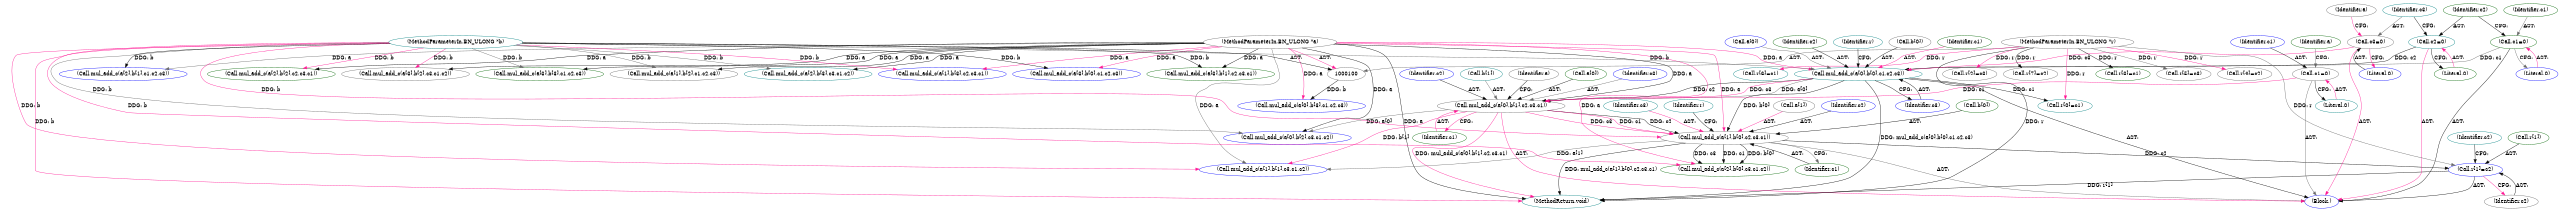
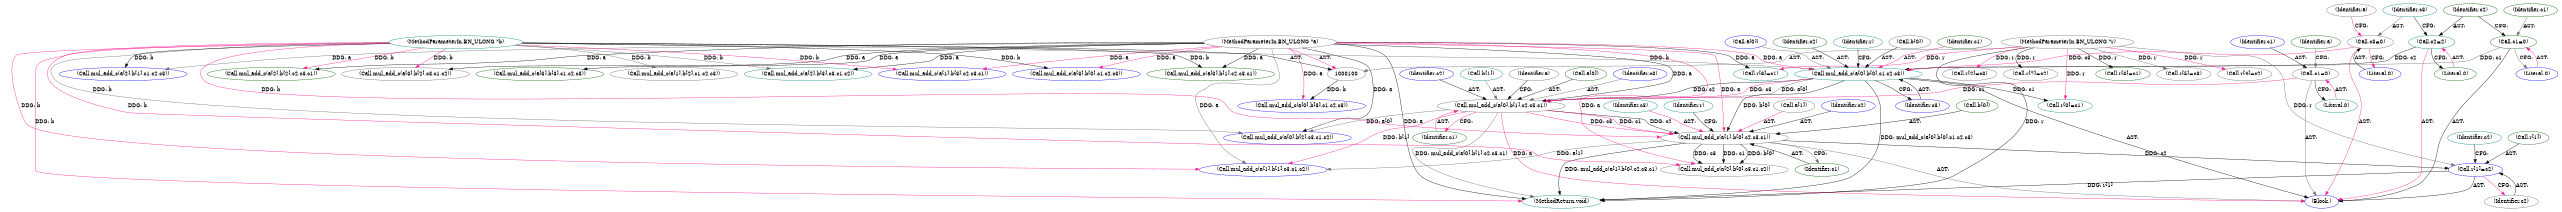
  digraph {
    node [color=gray40]
    edge [color=black]
    n1 [color=blue label="(Call,r[1]=c2)"]
    n2 [color=teal label="(MethodReturn,void)"]
    n3 [color=blue label="(Block,)"]
    n4 [label="(Identifier,c2)"]
    n5 [label="(Call,mul_add_c(a[1],b[0],c2,c3,c1))"]
    n6 [color=blue label="(Call,mul_add_c(a[1],b[1],c3,c1,c2))"]
    n7 [color=darkgreen label="(Identifier,c1)"]
-   n8 [color=darkgreen label="(Call,mul_add_c(a[2],b[0],c3,c1,c2))"]
+   n8 [label="(Call,mul_add_c(a[2],b[0],c3,c1,c2))"]
    n9 [label="(MethodParameterIn,BN_ULONG *a)"]
    n10 [color=teal label="(Call,mul_add_c(a[0],b[0],c1,c2,c3))"]
    n11 [label="(Call,mul_add_c(a[0],b[1],c2,c3,c1))"]
    n12 [color=blue label="(Call,mul_add_c(a[3],b[0],c1,c2,c3))"]
    n13 [color=blue label="(Call,mul_add_c(a[1],b[3],c2,c3,c1))"]
    n14 [color=blue label="(Call,mul_add_c(a[0],b[2],c3,c1,c2))"]
    n15 [color=darkgreen label="(Call,mul_add_c(a[3],b[1],c2,c3,c1))"]
    n16 [color=blue label="(Call,mul_add_c(a[2],b[1],c1,c2,c3))"]
    n17 [color=darkgreen label="(Call,mul_add_c(a[3],b[3],c1,c2,c3))"]
    n18 [color=teal label="(Call,mul_add_c(a[2],b[3],c3,c1,c2))"]
    n19 [color=blue label="(Call,mul_add_c(a[0],b[3],c1,c2,c3))"]
    n20 [color=darkgreen label="(Call,mul_add_c(a[2],b[2],c2,c3,c1))"]
    n21 [label="(Call,mul_add_c(a[3],b[2],c3,c1,c2))"]
    n22 [label="(Call,mul_add_c(a[1],b[2],c1,c2,c3))"]
    1000100
    n24 [color=blue label="(Identifier,c3)"]
    n25 [color=teal label="(Call,r[0]=c1)"]
    n26 [color=darkgreen label="(Identifier,c1)"]
    n27 [color=teal label="(MethodParameterIn,BN_ULONG *b)"]
    n28 [color=darkgreen label="(Call,c1=0)"]
    n29 [color=blue label="(Literal,0)"]
-   n30 [color=teal label="(Call,c2=0)"]
+   n30 [color=teal label="(Call,c2=2)"]
    n31 [color=darkgreen label="(Literal,0)"]
    n32 [label="(Call,c3=0)"]
    n33 [color=blue label="(Literal,0)"]
    n34 [label="(Call,c1=0)"]
    n35 [color=teal label="(Literal,0)"]
    n36 [label="(MethodParameterIn,BN_ULONG *r)"]
    n37 [color=darkgreen label="(Call,r[3]=c1)"]
    n38 [label="(Call,r[5]=c3)"]
    n39 [color=teal label="(Call,r[6]=c1)"]
    n40 [label="(Call,r[4]=c2)"]
    n41 [label="(Call,r[2]=c3)"]
    n42 [label="(Call,r[7]=c2)"]
    n43 [label="(Call,a[1])"]
    n44 [color=darkgreen label="(Identifier,c2)"]
    n45 [color=teal label="(Call,b[1])"]
    n46 [color=blue label="(Identifier,c2)"]
    n47 [color=blue label="(Call,a[0])"]
    n48 [color=darkgreen label="(Identifier,c2)"]
    n49 [label="(Identifier,a)"]
    n50 [color=blue label="(Identifier,c1)"]
    n51 [color=darkgreen label="(Identifier,c1)"]
    n52 [color=darkgreen label="(Call,a[0])"]
    n53 [color=teal label="(Identifier,c3)"]
    n54 [color=teal label="(Identifier,r)"]
    n55 [color=darkgreen label="(Identifier,a)"]
    n56 [color=darkgreen label="(Call,b[0])"]
    n57 [color=teal label="(Identifier,c3)"]
    n58 [label="(Call,b[0])"]
    n59 [color=blue label="(Identifier,c3)"]
    n60 [color=blue label="(Identifier,c2)"]
    n61 [color=teal label="(Identifier,c2)"]
    n62 [color=teal label="(Identifier,r)"]
    n63 [color=darkgreen label="(Call,r[1])"]
    n64 [color=darkgreen label="(Identifier,c1)"]
    n65 [label="(Identifier,a)"]
    n1 -> n2 [label="DDG: r[1]"]
    n1 -> n3 [label="AST: "]
    n1 -> n4 [color=deeppink label="CFG: "]
    n4 -> n1 [label="AST: "]
    n5 -> n1 [label="DDG: c2"]
    n5 -> n2 [label="DDG: mul_add_c(a[1],b[0],c2,c3,c1)"]
    n5 -> n3 [color=gray40 label="AST: "]
    n5 -> n6 [color=gray40 label="DDG: a[1]"]
    n5 -> n7 [color=gray40 label="CFG: "]
    n5 -> n8 [label="DDG: b[0]"]
    n5 -> n8 [label="DDG: c3"]
    n5 -> n8 [label="DDG: c1"]
    n7 -> n5 [label="AST: "]
    n9 -> n2 [label="DDG: a"]
    n9 -> n5 [color=deeppink label="DDG: a"]
    n9 -> n6 [color=gray40 label="DDG: a"]
    n9 -> n8 [color=deeppink label="DDG: a"]
    n9 -> n10 [color=deeppink label="DDG: a"]
    n9 -> n11 [label="DDG: a"]
    n9 -> n12 [color=deeppink label="DDG: a"]
    n9 -> n13 [color=deeppink label="DDG: a"]
    n9 -> n14 [label="DDG: a"]
    n9 -> n15 [label="DDG: a"]
    n9 -> n16 [color=gray40 label="DDG: a"]
    n9 -> n17 [label="DDG: a"]
    n9 -> n18 [label="DDG: a"]
    n9 -> n19 [color=deeppink label="DDG: a"]
    n9 -> n20 [label="DDG: a"]
    n9 -> n21 [label="DDG: a"]
-   n9 -> n22 [label="DDG: a"]
+   n9 -> n39 [label="DDG: a"]
    n9 -> 1000100 [color=deeppink label="AST: "]
    n10 -> n2 [label="DDG: mul_add_c(a[0],b[0],c1,c2,c3)"]
    n10 -> n3 [label="AST: "]
    n10 -> n5 [label="DDG: b[0]"]
    n10 -> n11 [color=gray40 label="DDG: a[0]"]
    n10 -> n11 [label="DDG: c2"]
    n10 -> n11 [color=deeppink label="DDG: c3"]
    n10 -> n24 [label="CFG: "]
    n10 -> n25 [label="DDG: c1"]
-   n11 -> n2 [color=deeppink label="DDG: mul_add_c(a[0],b[1],c2,c3,c1)"]
-   n11 -> n3 [color=deeppink label="AST: "]
+   n11 -> n2 [color=gray40 label="DDG: mul_add_c(a[0],b[1],c2,c3,c1)"]
+   n11 -> n3 [color=deeppink label="DDG: a"]
    n11 -> n5 [label="DDG: c2"]
    n11 -> n5 [color=deeppink label="DDG: c3"]
    n11 -> n5 [color=deeppink label="DDG: c1"]
    n11 -> n6 [color=deeppink label="DDG: b[1]"]
    n11 -> n14 [color=gray40 label="DDG: a[0]"]
    n11 -> n26 [color=deeppink label="CFG: "]
    1000100 -> n19 [label="DDG: b"]
    n24 -> n10 [label="AST: "]
    n26 -> n11 [color=deeppink label="AST: "]
    n27 -> n2 [color=deeppink label="DDG: b"]
    n27 -> n5 [color=deeppink label="DDG: b"]
    n27 -> n6 [color=deeppink label="DDG: b"]
    n27 -> n8 [color=deeppink label="DDG: b"]
    n27 -> n10 [color=gray40 label="DDG: b"]
    n27 -> n12 [label="DDG: b"]
    n27 -> n13 [color=deeppink label="DDG: b"]
    n27 -> n14 [color=gray40 label="DDG: b"]
    n27 -> n15 [label="DDG: b"]
    n27 -> n16 [label="DDG: b"]
-   n27 -> n17 [color=gray40 label="DDG: b"]
    n27 -> n18 [color=gray40 label="DDG: b"]
    n27 -> n20 [color=deeppink label="DDG: b"]
    n27 -> n21 [color=deeppink label="DDG: b"]
    n27 -> n22 [color=gray40 label="DDG: b"]
    n27 -> 1000100 [label="AST: "]
    n28 -> n3 [label="AST: "]
    n28 -> n10 [color=gray40 label="DDG: c1"]
    n28 -> n29 [color=gray40 label="CFG: "]
    n29 -> n28 [color=deeppink label="AST: "]
    n30 -> n3 [color=deeppink label="AST: "]
    n30 -> n10 [label="DDG: c2"]
    n30 -> n31 [label="CFG: "]
    n31 -> n30 [color=deeppink label="AST: "]
    n32 -> n3 [color=deeppink label="AST: "]
    n32 -> n10 [color=deeppink label="DDG: c3"]
    n32 -> n33 [color=deeppink label="CFG: "]
    n33 -> n32 [label="AST: "]
    n34 -> n3 [color=gray40 label="AST: "]
    n34 -> n11 [color=deeppink label="DDG: c1"]
    n34 -> n35 [label="CFG: "]
    n35 -> n34 [color=deeppink label="AST: "]
    n36 -> n1 [color=gray40 label="DDG: r"]
    n36 -> n2 [label="DDG: r"]
    n36 -> 1000100 [color=gray40 label="AST: "]
    n36 -> n25 [color=deeppink label="DDG: r"]
    n36 -> n37 [label="DDG: r"]
    n36 -> n38 [color=gray40 label="DDG: r"]
    n36 -> n39 [color=deeppink label="DDG: r"]
    n36 -> n40 [color=deeppink label="DDG: r"]
    n36 -> n41 [color=deeppink label="DDG: r"]
    n36 -> n42 [label="DDG: r"]
    n43 -> n5 [color=deeppink label="AST: "]
    n44 -> n28 [label="CFG: "]
    n44 -> n30 [label="AST: "]
    n45 -> n11 [color=gray40 label="AST: "]
    n46 -> n5 [label="AST: "]
    n47 -> n10 [color=gray40 label="AST: "]
    n48 -> n10 [label="AST: "]
    n49 -> n11 [label="CFG: "]
    n50 -> n34 [label="AST: "]
    n51 -> n28 [color=gray40 label="AST: "]
    n52 -> n11 [label="AST: "]
    n53 -> n30 [label="CFG: "]
    n53 -> n32 [color=gray40 label="AST: "]
    n54 -> n10 [label="CFG: "]
    n55 -> n34 [color=gray40 label="CFG: "]
    n56 -> n5 [label="AST: "]
    n57 -> n5 [color=deeppink label="AST: "]
    n58 -> n10 [label="AST: "]
    n59 -> n11 [color=gray40 label="AST: "]
    n60 -> n11 [label="AST: "]
    n61 -> n1 [label="CFG: "]
    n62 -> n5 [label="CFG: "]
    n63 -> n1 [label="AST: "]
    n64 -> n10 [color=deeppink label="AST: "]
    n65 -> n32 [color=deeppink label="CFG: "]
  }
